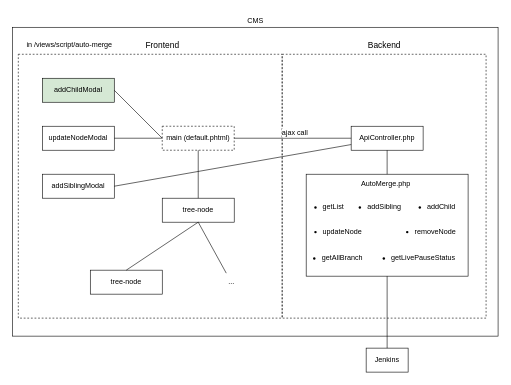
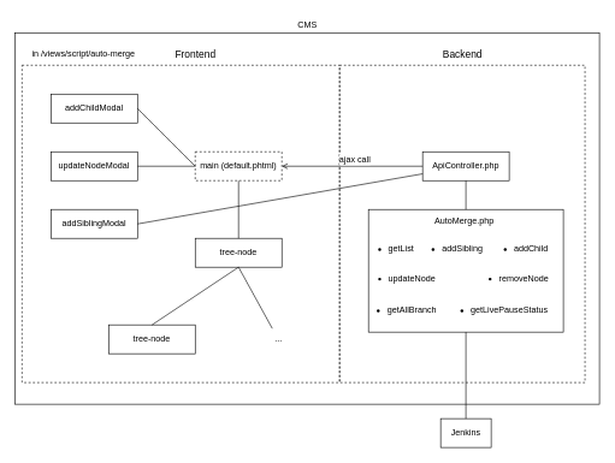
  <mxCell id="0" />
  <mxCell id="1" parent="0" />
  <mxCell id="2" value="" style="rounded=0;whiteSpace=wrap;html=1;dashed=1;fillColor=none;movable=1;resizable=1;rotatable=1;deletable=1;editable=1;connectable=1;" vertex="1" parent="1"><mxGeometry x="30" y="90" width="440" height="440" as="geometry" /></mxCell>
  <mxCell id="3" value="main (default.phtml)" style="rounded=0;whiteSpace=wrap;html=1;dashed=1;" vertex="1" parent="1"><mxGeometry x="270" y="210" width="120" height="40" as="geometry" /></mxCell>
  <mxCell id="4" value="tree-node" style="rounded=0;whiteSpace=wrap;html=1;" vertex="1" parent="1"><mxGeometry x="270" y="330" width="120" height="40" as="geometry" /></mxCell>
  <mxCell id="5" value="tree-node" style="rounded=0;whiteSpace=wrap;html=1;" vertex="1" parent="1"><mxGeometry x="150" y="450" width="120" height="40" as="geometry" /></mxCell>
  <mxCell id="6" value="..." style="text;html=1;align=center;verticalAlign=middle;resizable=0;points=[];autosize=1;strokeColor=none;fillColor=none;" vertex="1" parent="1"><mxGeometry x="370" y="455" width="30" height="30" as="geometry" /></mxCell>
- <mxCell id="7" value="addChildModal" style="rounded=0;whiteSpace=wrap;html=1;fillColor=#d5e8d4;" vertex="1" parent="1"><mxGeometry x="70" y="130" width="120" height="40" as="geometry" /></mxCell>
+ <mxCell id="7" value="addChildModal" style="rounded=0;whiteSpace=wrap;html=1;" vertex="1" parent="1"><mxGeometry x="70" y="130" width="120" height="40" as="geometry" /></mxCell>
  <mxCell id="8" value="updateNodeModal" style="rounded=0;whiteSpace=wrap;html=1;" vertex="1" parent="1"><mxGeometry x="70" y="210" width="120" height="40" as="geometry" /></mxCell>
  <mxCell id="9" value="addSiblingModal" style="rounded=0;whiteSpace=wrap;html=1;" vertex="1" parent="1"><mxGeometry x="70" y="290" width="120" height="40" as="geometry" /></mxCell>
  <mxCell id="10" value="&lt;font style=&quot;font-size: 14px;&quot;&gt;Frontend&lt;/font&gt;" style="text;html=1;align=center;verticalAlign=middle;resizable=0;points=[];autosize=1;strokeColor=none;fillColor=none;" vertex="1" parent="1"><mxGeometry x="230" y="60" width="80" height="30" as="geometry" /></mxCell>
  <mxCell id="11" value="in /views/script/auto-merge" style="text;html=1;align=center;verticalAlign=middle;resizable=0;points=[];autosize=1;strokeColor=none;fillColor=none;" vertex="1" parent="1"><mxGeometry x="30" y="60" width="170" height="30" as="geometry" /></mxCell>
  <mxCell id="12" value="" style="rounded=0;whiteSpace=wrap;html=1;dashed=1;fillColor=none;" vertex="1" parent="1"><mxGeometry x="470" y="90" width="340" height="440" as="geometry" /></mxCell>
  <mxCell id="13" value="&lt;font style=&quot;font-size: 14px;&quot;&gt;Backend&lt;/font&gt;" style="text;html=1;align=center;verticalAlign=middle;resizable=0;points=[];autosize=1;strokeColor=none;fillColor=none;" vertex="1" parent="1"><mxGeometry x="600" y="60" width="80" height="30" as="geometry" /></mxCell>
  <mxCell id="14" value="ApiController.php" style="rounded=0;whiteSpace=wrap;html=1;" vertex="1" parent="1"><mxGeometry x="585" y="210" width="120" height="40" as="geometry" /></mxCell>
  <mxCell id="15" value="" style="rounded=0;whiteSpace=wrap;html=1;" vertex="1" parent="1"><mxGeometry x="510" y="290" width="270" height="170" as="geometry" /></mxCell>
  <mxCell id="16" value="&lt;font style=&quot;font-size: 12px;&quot;&gt;AutoMerge.php&lt;/font&gt;" style="text;whiteSpace=wrap;html=1;fontSize=14;" vertex="1" parent="1"><mxGeometry x="600" y="290" width="90" height="30" as="geometry" /></mxCell>
  <mxCell id="17" value="&lt;ul&gt;&lt;li&gt;getList&lt;/li&gt;&lt;/ul&gt;" style="text;html=1;align=center;verticalAlign=middle;resizable=0;points=[];autosize=1;strokeColor=none;fillColor=none;fontSize=12;" vertex="1" parent="1"><mxGeometry x="485" y="320" width="100" height="50" as="geometry" /></mxCell>
  <mxCell id="18" value="&lt;ul&gt;&lt;li&gt;addSibling&lt;/li&gt;&lt;/ul&gt;" style="text;html=1;align=center;verticalAlign=middle;resizable=0;points=[];autosize=1;strokeColor=none;fillColor=none;fontSize=12;" vertex="1" parent="1"><mxGeometry x="560" y="320" width="120" height="50" as="geometry" /></mxCell>
  <mxCell id="19" value="&lt;ul&gt;&lt;li&gt;addChild&lt;/li&gt;&lt;/ul&gt;" style="text;html=1;align=center;verticalAlign=middle;resizable=0;points=[];autosize=1;strokeColor=none;fillColor=none;fontSize=12;" vertex="1" parent="1"><mxGeometry x="660" y="320" width="110" height="50" as="geometry" /></mxCell>
  <mxCell id="20" value="&lt;ul&gt;&lt;li&gt;updateNode&lt;/li&gt;&lt;/ul&gt;" style="text;html=1;align=center;verticalAlign=middle;resizable=0;points=[];autosize=1;strokeColor=none;fillColor=none;fontSize=12;" vertex="1" parent="1"><mxGeometry x="485" y="361" width="130" height="50" as="geometry" /></mxCell>
  <mxCell id="21" value="&lt;ul&gt;&lt;li&gt;removeNode&lt;/li&gt;&lt;/ul&gt;" style="text;html=1;align=center;verticalAlign=middle;resizable=0;points=[];autosize=1;strokeColor=none;fillColor=none;fontSize=12;" vertex="1" parent="1"><mxGeometry x="640" y="361" width="130" height="50" as="geometry" /></mxCell>
  <mxCell id="22" value="&lt;ul&gt;&lt;li&gt;getAllBranch&lt;/li&gt;&lt;/ul&gt;" style="text;html=1;align=center;verticalAlign=middle;resizable=0;points=[];autosize=1;strokeColor=none;fillColor=none;fontSize=12;" vertex="1" parent="1"><mxGeometry x="485" y="405" width="130" height="50" as="geometry" /></mxCell>
  <mxCell id="23" value="&lt;ul&gt;&lt;li&gt;getLivePauseStatus&lt;/li&gt;&lt;/ul&gt;" style="text;html=1;align=center;verticalAlign=middle;resizable=0;points=[];autosize=1;strokeColor=none;fillColor=none;fontSize=12;" vertex="1" parent="1"><mxGeometry x="600" y="405" width="170" height="50" as="geometry" /></mxCell>
  <mxCell id="24" value="" style="endArrow=none;html=1;rounded=0;fontSize=12;entryX=0;entryY=0.5;entryDx=0;entryDy=0;" edge="1" parent="1" target="3"><mxGeometry width="50" height="50" relative="1" as="geometry"><mxPoint x="190" y="150" as="sourcePoint" /><mxPoint x="240" y="100" as="targetPoint" /></mxGeometry></mxCell>
  <mxCell id="25" value="" style="endArrow=none;html=1;rounded=0;fontSize=12;entryX=0;entryY=0.5;entryDx=0;entryDy=0;exitX=1;exitY=0.5;exitDx=0;exitDy=0;" edge="1" parent="1" source="8" target="3"><mxGeometry width="50" height="50" relative="1" as="geometry"><mxPoint x="200" y="160" as="sourcePoint" /><mxPoint x="280" y="240" as="targetPoint" /></mxGeometry></mxCell>
  <mxCell id="26" value="" style="endArrow=none;html=1;rounded=0;fontSize=12;exitX=1;exitY=0.5;exitDx=0;exitDy=0;" edge="1" parent="1" source="9" target="14"><mxGeometry width="50" height="50" relative="1" as="geometry"><mxPoint x="200" y="240" as="sourcePoint" /><mxPoint x="280" y="240" as="targetPoint" /></mxGeometry></mxCell>
  <mxCell id="27" value="" style="endArrow=none;html=1;rounded=0;fontSize=12;entryX=0.5;entryY=1;entryDx=0;entryDy=0;exitX=0.5;exitY=0;exitDx=0;exitDy=0;" edge="1" parent="1" source="4" target="3"><mxGeometry width="50" height="50" relative="1" as="geometry"><mxPoint x="200" y="320" as="sourcePoint" /><mxPoint x="280" y="240" as="targetPoint" /></mxGeometry></mxCell>
  <mxCell id="28" value="" style="endArrow=none;html=1;rounded=0;fontSize=12;entryX=0.5;entryY=1;entryDx=0;entryDy=0;exitX=0.5;exitY=0;exitDx=0;exitDy=0;" edge="1" parent="1" source="5" target="4"><mxGeometry width="50" height="50" relative="1" as="geometry"><mxPoint x="340" y="340" as="sourcePoint" /><mxPoint x="340" y="260" as="targetPoint" /></mxGeometry></mxCell>
  <mxCell id="29" value="" style="endArrow=none;html=1;rounded=0;fontSize=12;" edge="1" parent="1" source="6"><mxGeometry width="50" height="50" relative="1" as="geometry"><mxPoint x="220" y="460" as="sourcePoint" /><mxPoint x="330" y="370" as="targetPoint" /></mxGeometry></mxCell>
- <mxCell id="30" value="" style="endArrow=none;html=1;rounded=0;fontSize=12;entryX=1;entryY=0.5;entryDx=0;entryDy=0;exitX=0;exitY=0.5;exitDx=0;exitDy=0;" edge="1" parent="1" source="14" target="3"><mxGeometry width="50" height="50" relative="1" as="geometry"><mxPoint x="386.75" y="465" as="sourcePoint" /><mxPoint x="340" y="380" as="targetPoint" /></mxGeometry></mxCell>
+ <mxCell id="30" value="" style="endArrow=open;html=1;rounded=0;fontSize=12;entryX=1;entryY=0.5;entryDx=0;entryDy=0;exitX=0;exitY=0.5;exitDx=0;exitDy=0;" edge="1" parent="1" source="14" target="3"><mxGeometry width="50" height="50" relative="1" as="geometry"><mxPoint x="386.75" y="465" as="sourcePoint" /><mxPoint x="340" y="380" as="targetPoint" /></mxGeometry></mxCell>
  <mxCell id="31" value="ajax call" style="edgeLabel;html=1;align=center;verticalAlign=middle;resizable=0;points=[];fontSize=12;" vertex="1" connectable="0" parent="30"><mxGeometry x="-0.077" y="1" relative="1" as="geometry"><mxPoint x="-5" y="-11" as="offset" /></mxGeometry></mxCell>
  <mxCell id="32" value="" style="endArrow=none;html=1;rounded=0;fontSize=12;entryX=0.5;entryY=0;entryDx=0;entryDy=0;exitX=0.5;exitY=1;exitDx=0;exitDy=0;" edge="1" parent="1" source="14" target="16"><mxGeometry width="50" height="50" relative="1" as="geometry"><mxPoint x="520" y="240" as="sourcePoint" /><mxPoint x="400" y="240" as="targetPoint" /></mxGeometry></mxCell>
  <mxCell id="33" value="Jenkins" style="rounded=0;whiteSpace=wrap;html=1;fontSize=12;fillColor=none;" vertex="1" parent="1"><mxGeometry x="610" y="580" width="70" height="40" as="geometry" /></mxCell>
  <mxCell id="34" value="" style="endArrow=none;html=1;rounded=0;fontSize=12;exitX=0.5;exitY=1;exitDx=0;exitDy=0;entryX=0.5;entryY=0;entryDx=0;entryDy=0;" edge="1" parent="1" source="15" target="33"><mxGeometry width="50" height="50" relative="1" as="geometry"><mxPoint x="560" y="650" as="sourcePoint" /><mxPoint x="610" y="600" as="targetPoint" /></mxGeometry></mxCell>
  <mxCell id="35" value="" style="rounded=0;whiteSpace=wrap;html=1;fontSize=12;fillColor=none;" vertex="1" parent="1"><mxGeometry x="20" y="45" width="810" height="515" as="geometry" /></mxCell>
  <mxCell id="36" value="CMS" style="text;html=1;align=center;verticalAlign=middle;resizable=0;points=[];autosize=1;strokeColor=none;fillColor=none;fontSize=12;" vertex="1" parent="1"><mxGeometry x="400" y="20" width="50" height="30" as="geometry" /></mxCell>
